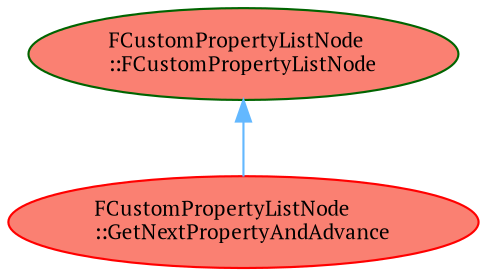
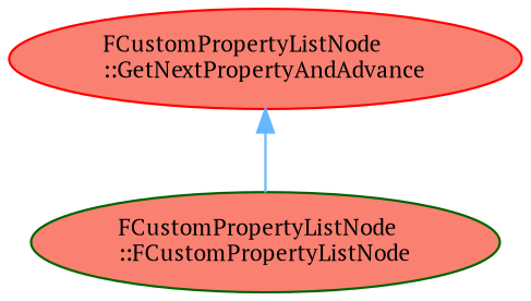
  digraph {
    rankdir=TB
    fontname="PT Serif"
    node [fillcolor=salmon fontname="PT Serif" fontsize=10 shape=ellipse style=filled]
    n1 [color=darkgreen fontcolor=black height=0.2 label="FCustomPropertyListNode\l::FCustomPropertyListNode" width=0.4]
    n2 [color=red height=0.2 label="FCustomPropertyListNode\l::GetNextPropertyAndAdvance" width=0.4]
-   n1 -> n2 [color=steelblue1 dir=back fontname="PT Serif" fontsize=10 labelfontname=Helvetica labelfontsize=10 style=solid]
+   n2 -> n1 [color=steelblue1 dir=back fontname="PT Serif" fontsize=10 labelfontname=Helvetica labelfontsize=10 style=solid]
  }
